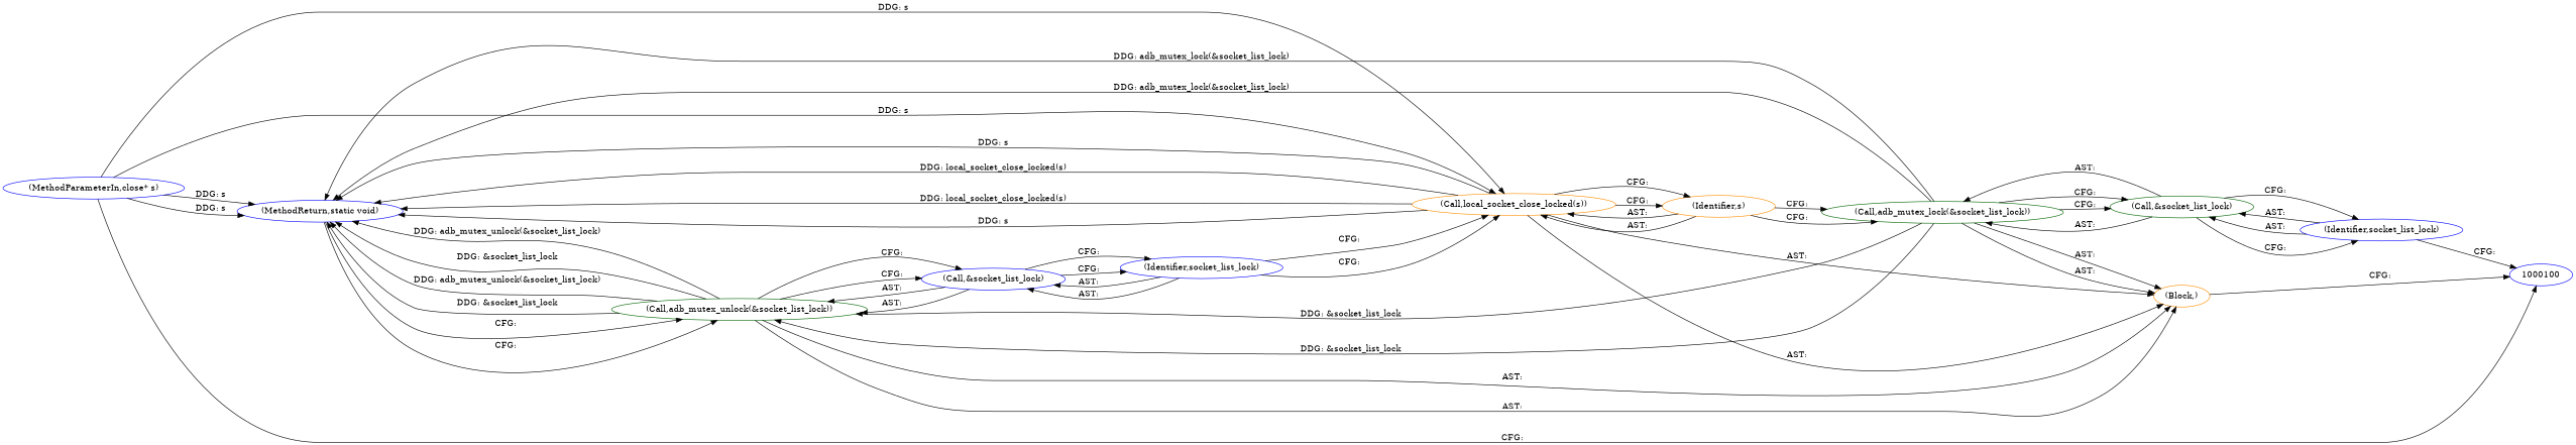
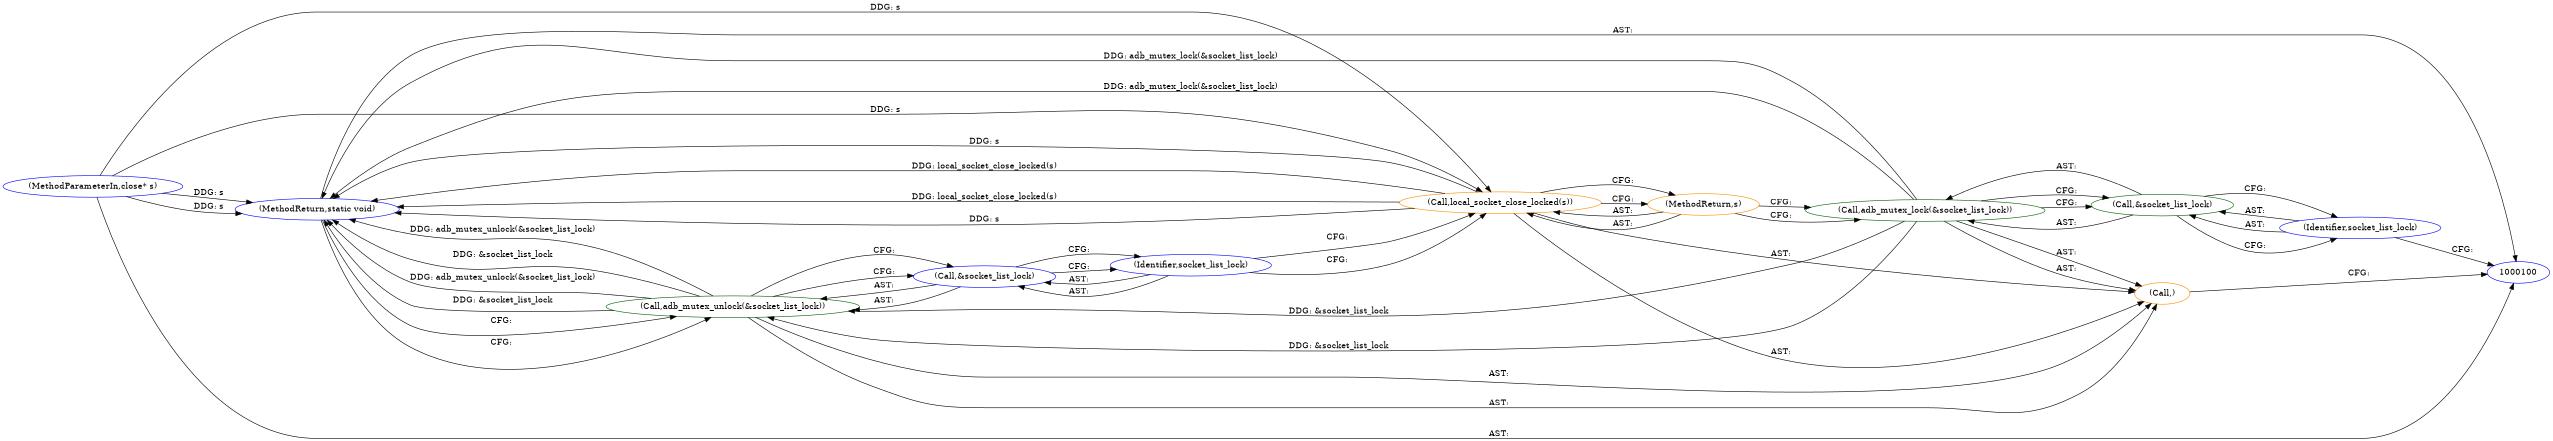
  digraph {
    rankdir=LR
    node [color=blue]
    n1 [label="(MethodReturn,static void)"]
    n2 [color=darkgreen label="(Call,adb_mutex_unlock(&socket_list_lock))"]
    1000100
-   n4 [color=darkorange label="(Block,)"]
+   n4 [color=darkorange label="(Call,)"]
    n5 [label="(Call,&socket_list_lock)"]
    n6 [label="(MethodParameterIn,close* s)"]
    n7 [color=darkorange label="(Call,local_socket_close_locked(s))"]
-   n8 [color=darkorange label="(Identifier,s)"]
+   n8 [color=darkorange label="(MethodReturn,s)"]
    n9 [color=darkgreen label="(Call,&socket_list_lock)"]
    n10 [label="(Identifier,socket_list_lock)"]
    n11 [color=darkgreen label="(Call,adb_mutex_lock(&socket_list_lock))"]
    n12 [label="(Identifier,socket_list_lock)"]
    n1 -> n2 [label="CFG: "]
    n1 -> n2 [label="CFG: "]
+   n1 -> 1000100 [label="AST: "]
    n2 -> n1 [label="DDG: adb_mutex_unlock(&socket_list_lock)"]
    n2 -> n1 [label="DDG: &socket_list_lock"]
    n2 -> n1 [label="DDG: adb_mutex_unlock(&socket_list_lock)"]
    n2 -> n1 [label="DDG: &socket_list_lock"]
    n2 -> n4 [label="AST: "]
    n2 -> n4 [label="AST: "]
    n2 -> n5 [label="CFG: "]
    n2 -> n5 [label="CFG: "]
    n4 -> 1000100 [label="CFG: "]
    n5 -> n2 [label="AST: "]
    n5 -> n2 [label="AST: "]
    n5 -> n12 [label="CFG: "]
    n5 -> n12 [label="CFG: "]
    n6 -> n1 [label="DDG: s"]
    n6 -> n1 [label="DDG: s"]
-   n6 -> 1000100 [label="CFG: "]
+   n6 -> 1000100 [label="AST: "]
    n6 -> n7 [label="DDG: s"]
    n6 -> n7 [label="DDG: s"]
    n7 -> n1 [label="DDG: s"]
    n7 -> n1 [label="DDG: local_socket_close_locked(s)"]
    n7 -> n1 [label="DDG: s"]
    n7 -> n1 [label="DDG: local_socket_close_locked(s)"]
    n7 -> n4 [label="AST: "]
    n7 -> n4 [label="AST: "]
    n7 -> n8 [label="CFG: "]
    n7 -> n8 [label="CFG: "]
    n8 -> n7 [label="AST: "]
    n8 -> n7 [label="AST: "]
    n8 -> n11 [label="CFG: "]
    n8 -> n11 [label="CFG: "]
    n9 -> n10 [label="CFG: "]
    n9 -> n10 [label="CFG: "]
    n9 -> n11 [label="AST: "]
    n9 -> n11 [label="AST: "]
    n10 -> 1000100 [label="CFG: "]
    n10 -> n9 [label="AST: "]
    n10 -> n9 [label="AST: "]
    n11 -> n1 [label="DDG: adb_mutex_lock(&socket_list_lock)"]
    n11 -> n1 [label="DDG: adb_mutex_lock(&socket_list_lock)"]
    n11 -> n2 [label="DDG: &socket_list_lock"]
    n11 -> n2 [label="DDG: &socket_list_lock"]
    n11 -> n4 [label="AST: "]
    n11 -> n4 [label="AST: "]
    n11 -> n9 [label="CFG: "]
    n11 -> n9 [label="CFG: "]
    n12 -> n5 [label="AST: "]
    n12 -> n5 [label="AST: "]
    n12 -> n7 [label="CFG: "]
    n12 -> n7 [label="CFG: "]
  }
